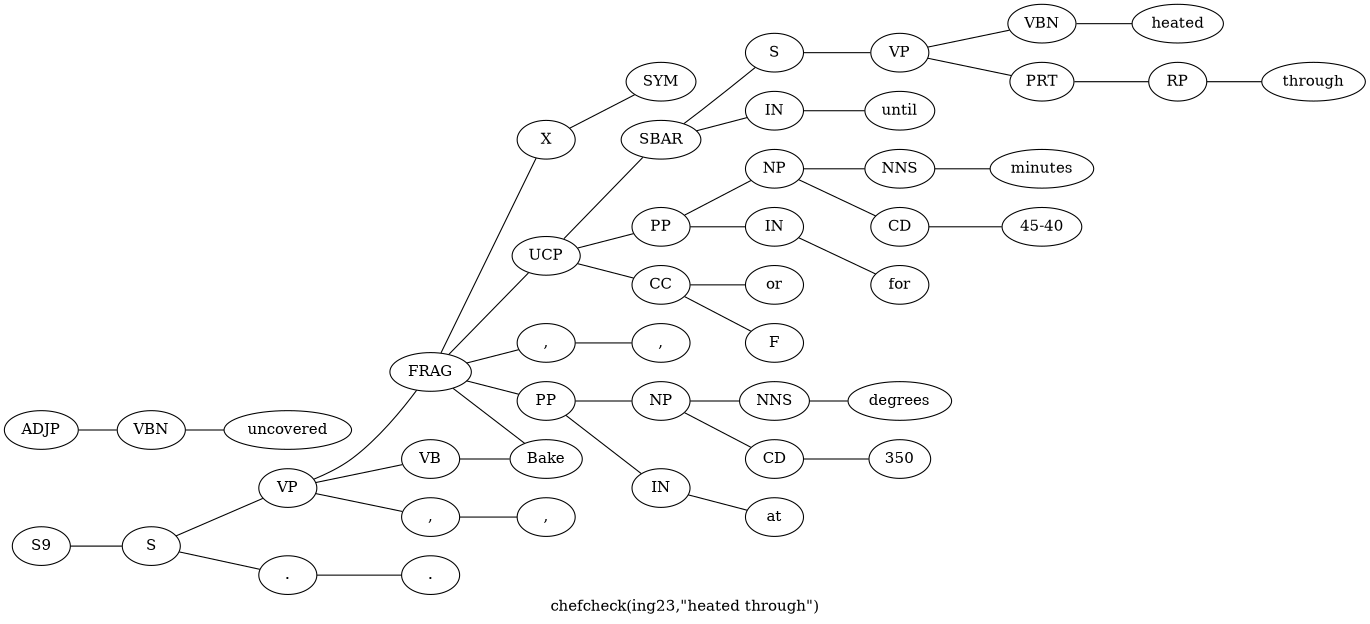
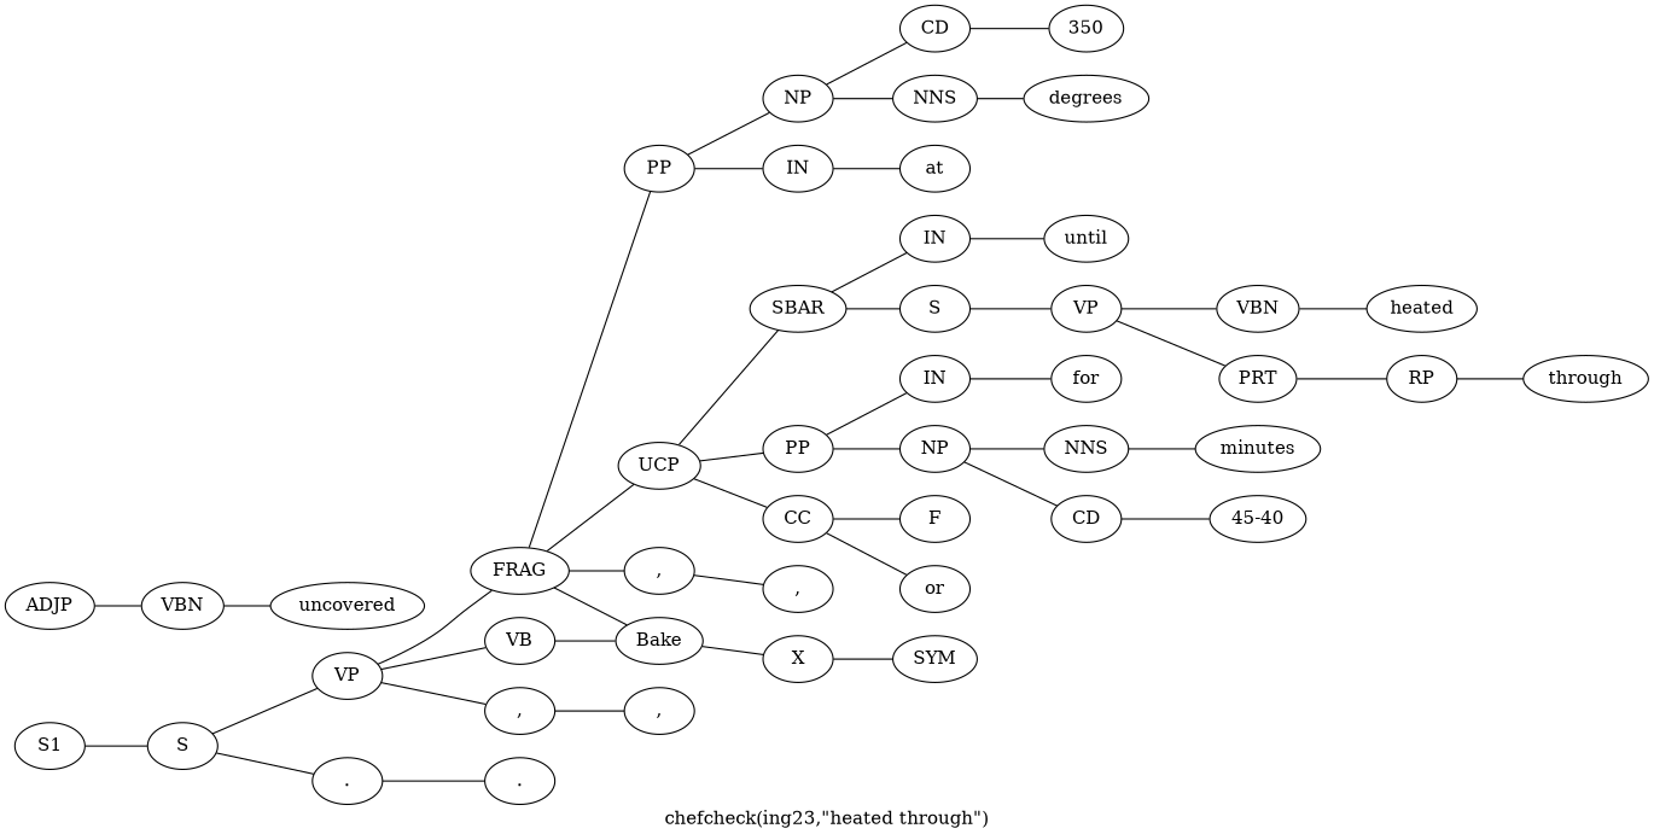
  graph {
    label="chefcheck(ing23,\"heated through\")"
    rankdir=LR
-   n1 [label=S9]
+   n1 [label=S1]
    n2 [label=S]
    n3 [label=VP]
    n4 [label="."]
    n5 [label=VB]
    n6 [label=","]
    n7 [label=FRAG]
    n8 [label="."]
    n9 [label=Bake]
    n10 [label=","]
    n11 [label=","]
    n12 [label=PP]
    n13 [label=X]
    n14 [label=UCP]
    n15 [label=ADJP]
    n16 [label=VBN]
    n17 [label=","]
    n18 [label=IN]
    n19 [label=NP]
    n20 [label=SYM]
    n21 [label=PP]
    n22 [label=CC]
    n23 [label=SBAR]
    n24 [label=uncovered]
    n25 [label=at]
    n26 [label=CD]
    n27 [label=NNS]
    n28 [label=350]
    n29 [label=degrees]
    n30 [label=F]
    n31 [label=IN]
    n32 [label=NP]
    n33 [label=or]
    n34 [label=IN]
    n35 [label=S]
    n36 [label=for]
    n37 [label=CD]
    n38 [label=NNS]
    n39 [label="45-40"]
    n40 [label=minutes]
    n41 [label=until]
    n42 [label=VP]
    n43 [label=VBN]
    n44 [label=PRT]
    n45 [label=heated]
    n46 [label=RP]
    n47 [label=through]
    n1 -- n2
    n2 -- n3
    n2 -- n4
    n3 -- n5
    n3 -- n6
    n3 -- n7
    n4 -- n8
    n5 -- n9
    n6 -- n10
    n7 -- n9
    n7 -- n11
    n7 -- n12
-   n7 -- n13
+   n9 -- n13
    n7 -- n14
    n11 -- n17
    n12 -- n18
    n12 -- n19
    n13 -- n20
    n14 -- n21
    n14 -- n22
    n14 -- n23
    n15 -- n16
    n16 -- n24
    n18 -- n25
    n19 -- n26
    n19 -- n27
    n21 -- n31
    n21 -- n32
    n22 -- n30
    n22 -- n33
    n23 -- n34
    n23 -- n35
    n26 -- n28
    n27 -- n29
    n31 -- n36
    n32 -- n37
    n32 -- n38
    n34 -- n41
    n35 -- n42
    n37 -- n39
    n38 -- n40
    n42 -- n43
    n42 -- n44
    n43 -- n45
    n44 -- n46
    n46 -- n47
  }
